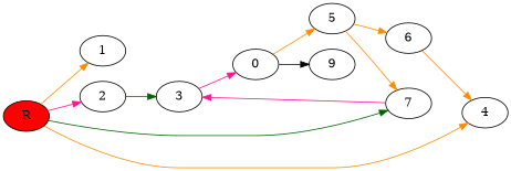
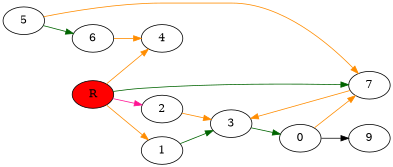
  digraph {
    fontname="DejaVu Serif"
    rankdir=LR
    node [fontname="DejaVu Serif"]
    edge [color=darkorange fontname="DejaVu Serif"]
    1
    3
    n3 [label=0]
    2
    5
    9
    6
    4
    7
    R [fillcolor="#ff0000" style=filled]
-   3 -> n3 [color=deeppink]
-   n3 -> 5
+   1 -> 3 [color=darkgreen]
+   3 -> n3 [color=darkgreen]
+   n3 -> 7
    n3 -> 9 [color=black]
-   2 -> 3 [color=darkgreen]
-   5 -> 6
+   2 -> 3
+   5 -> 6 [color=darkgreen]
    5 -> 7
    6 -> 4
-   7 -> 3 [color=deeppink]
+   7 -> 3
    R -> 1
    R -> 2 [color=deeppink]
    R -> 4
    R -> 7 [color=darkgreen]
  }
